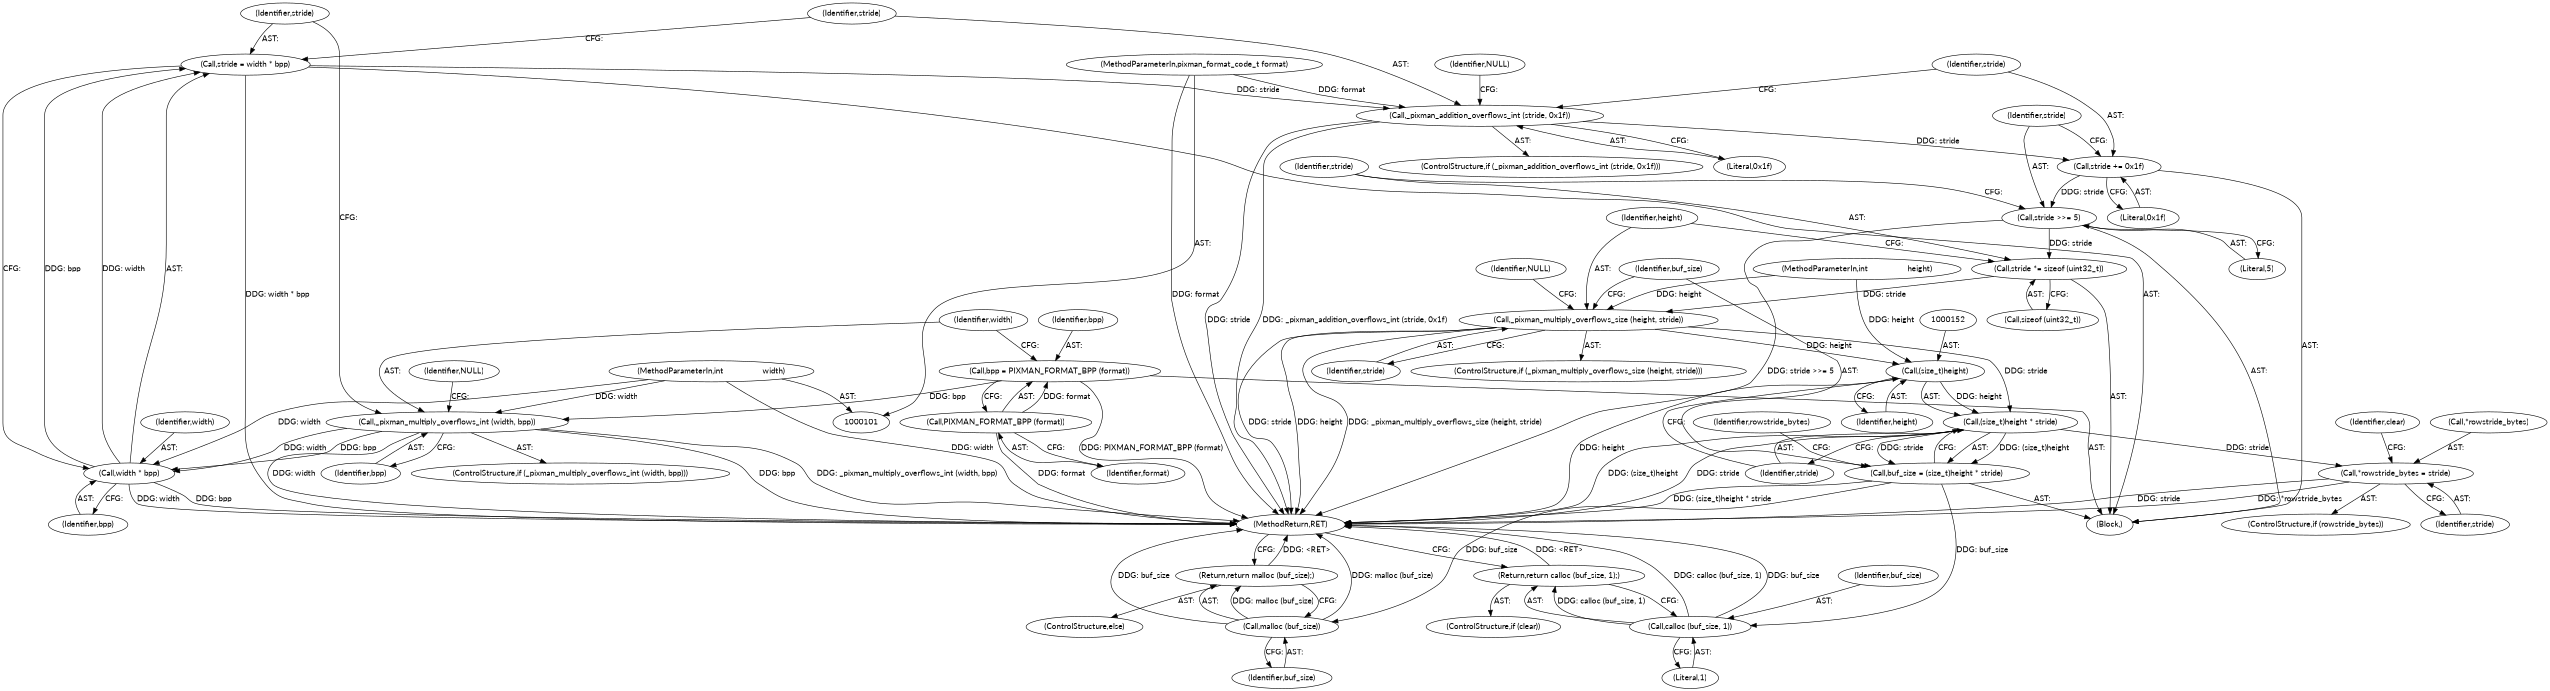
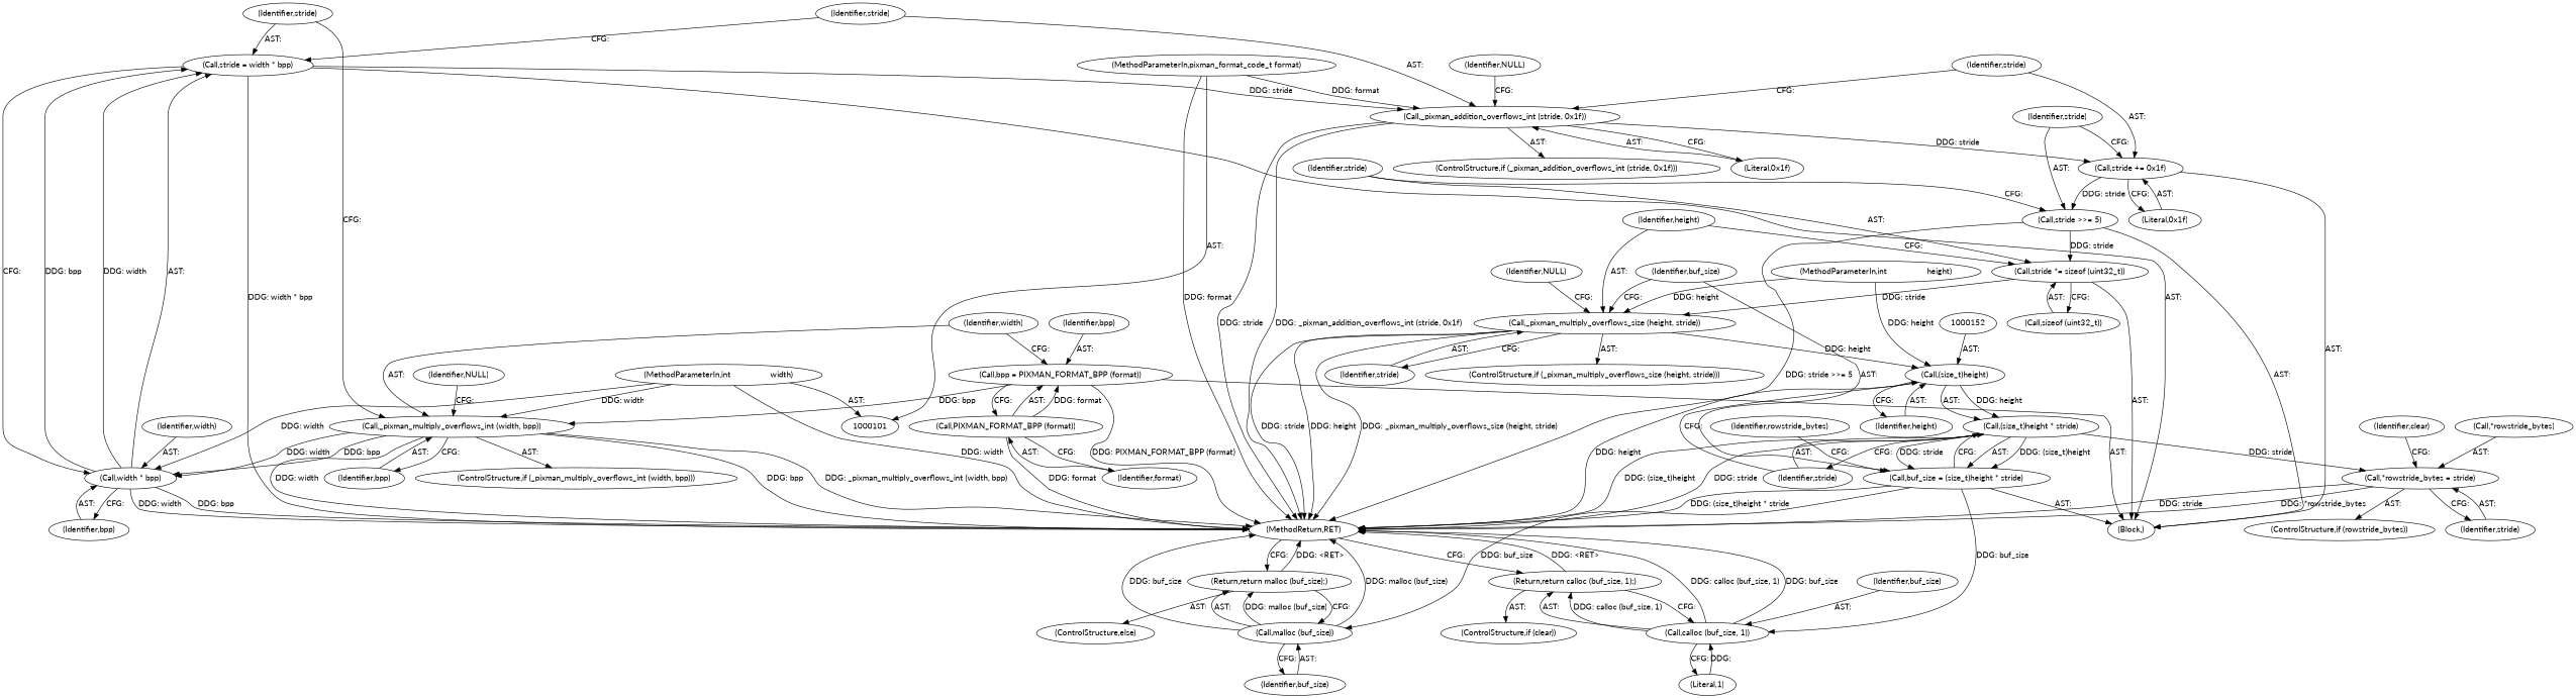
  digraph {
    fontname=Lato
    node [fontname=Lato]
    edge [fontname=Lato]
    n1 [label="(Call,stride *= sizeof (uint32_t))"]
    n2 [label="(Call,_pixman_multiply_overflows_size (height, stride))"]
    n3 [label="(Call,sizeof (uint32_t))"]
    n4 [label="(Block,)"]
    n5 [label="(MethodReturn,RET)"]
    n6 [label="(Call,(size_t)height)"]
    n7 [label="(Call,(size_t)height * stride)"]
    n8 [label="(ControlStructure,if (_pixman_multiply_overflows_size (height, stride)))"]
    n9 [label="(Identifier,stride)"]
    n10 [label="(Call,stride >>= 5)"]
-   n11 [label="(Literal,5)"]
    n12 [label="(Return,return calloc (buf_size, 1);)"]
    n13 [label="(Return,return malloc (buf_size);)"]
    n14 [label="(Call,stride += 0x1f)"]
    n15 [label="(Literal,0x1f)"]
    n16 [label="(Call,_pixman_addition_overflows_int (stride, 0x1f))"]
    n17 [label="(Literal,0x1f)"]
    n18 [label="(ControlStructure,if (_pixman_addition_overflows_int (stride, 0x1f)))"]
    n19 [label="(Call,stride = width * bpp)"]
    n20 [label="(Call,width * bpp)"]
    n21 [label="(Identifier,bpp)"]
    n22 [label="(Call,_pixman_multiply_overflows_int (width, bpp))"]
    n23 [label="(Identifier,bpp)"]
    n24 [label="(ControlStructure,if (_pixman_multiply_overflows_int (width, bpp)))"]
    n25 [label="(MethodParameterIn,int                  width)"]
    1000101
    n27 [label="(Call,bpp = PIXMAN_FORMAT_BPP (format))"]
    n28 [label="(Call,PIXMAN_FORMAT_BPP (format))"]
    n29 [label="(Identifier,format)"]
    n30 [label="(MethodParameterIn,pixman_format_code_t format)"]
    n31 [label="(Identifier,height)"]
    n32 [label="(Call,buf_size = (size_t)height * stride)"]
    n33 [label="(Call,*rowstride_bytes = stride)"]
    n34 [label="(Identifier,stride)"]
    n35 [label="(Call,calloc (buf_size, 1))"]
    n36 [label="(Call,malloc (buf_size))"]
    n37 [label="(ControlStructure,if (rowstride_bytes))"]
    n38 [label="(Identifier,stride)"]
    n39 [label="(Literal,1)"]
    n40 [label="(Identifier,buf_size)"]
    n41 [label="(ControlStructure,if (clear))"]
    n42 [label="(ControlStructure,else)"]
    n43 [label="(Identifier,stride)"]
    n44 [label="(Identifier,width)"]
    n45 [label="(Identifier,rowstride_bytes)"]
    n46 [label="(Identifier,stride)"]
    n47 [label="(Identifier,NULL)"]
    n48 [label="(Identifier,clear)"]
    n49 [label="(Identifier,height)"]
    n50 [label="(Identifier,width)"]
    n51 [label="(Identifier,bpp)"]
    n52 [label="(Identifier,stride)"]
    n53 [label="(Call,*rowstride_bytes)"]
    n54 [label="(Identifier,buf_size)"]
    n55 [label="(Identifier,stride)"]
    n56 [label="(Identifier,NULL)"]
    n57 [label="(Identifier,NULL)"]
    n58 [label="(MethodParameterIn,int                  height)"]
    n59 [label="(Identifier,buf_size)"]
    n60 [label="(Identifier,stride)"]
    1000152
    n1 -> n2 [label="DDG: stride"]
    n1 -> n3 [label="CFG: "]
    n1 -> n4 [label="AST: "]
    n2 -> n5 [label="DDG: height"]
    n2 -> n5 [label="DDG: _pixman_multiply_overflows_size (height, stride)"]
    n2 -> n5 [label="DDG: stride"]
    n2 -> n6 [label="DDG: height"]
-   n2 -> n7 [label="DDG: stride"]
    n2 -> n8 [label="AST: "]
    n2 -> n9 [label="CFG: "]
    n3 -> n1 [label="AST: "]
    n5 -> n12 [label="CFG: "]
    n5 -> n13 [label="CFG: "]
    n6 -> n5 [label="DDG: height"]
    n6 -> n7 [label="AST: "]
    n6 -> n7 [label="DDG: height"]
    n6 -> n31 [label="CFG: "]
    n7 -> n5 [label="DDG: (size_t)height"]
    n7 -> n5 [label="DDG: stride"]
    n7 -> n32 [label="AST: "]
    n7 -> n32 [label="DDG: (size_t)height"]
    n7 -> n32 [label="DDG: stride"]
    n7 -> n33 [label="DDG: stride"]
    n7 -> n34 [label="CFG: "]
    n9 -> n2 [label="AST: "]
    n10 -> n1 [label="DDG: stride"]
    n10 -> n4 [label="AST: "]
    n10 -> n5 [label="DDG: stride >>= 5"]
-   n10 -> n11 [label="CFG: "]
-   n11 -> n10 [label="AST: "]
    n12 -> n5 [label="DDG: <RET>"]
    n12 -> n35 [label="CFG: "]
    n12 -> n41 [label="AST: "]
    n13 -> n5 [label="DDG: <RET>"]
    n13 -> n36 [label="CFG: "]
    n13 -> n42 [label="AST: "]
    n14 -> n4 [label="AST: "]
    n14 -> n10 [label="DDG: stride"]
    n14 -> n15 [label="CFG: "]
    n15 -> n14 [label="AST: "]
    n16 -> n5 [label="DDG: _pixman_addition_overflows_int (stride, 0x1f)"]
    n16 -> n5 [label="DDG: stride"]
    n16 -> n14 [label="DDG: stride"]
    n16 -> n17 [label="CFG: "]
    n16 -> n18 [label="AST: "]
    n17 -> n16 [label="AST: "]
    n19 -> n4 [label="AST: "]
    n19 -> n5 [label="DDG: width * bpp"]
    n19 -> n16 [label="DDG: stride"]
    n19 -> n20 [label="CFG: "]
    n20 -> n5 [label="DDG: bpp"]
    n20 -> n5 [label="DDG: width"]
    n20 -> n19 [label="AST: "]
    n20 -> n19 [label="DDG: width"]
    n20 -> n19 [label="DDG: bpp"]
    n20 -> n21 [label="CFG: "]
    n21 -> n20 [label="AST: "]
    n22 -> n5 [label="DDG: width"]
    n22 -> n5 [label="DDG: bpp"]
    n22 -> n5 [label="DDG: _pixman_multiply_overflows_int (width, bpp)"]
    n22 -> n20 [label="DDG: width"]
    n22 -> n20 [label="DDG: bpp"]
    n22 -> n23 [label="CFG: "]
    n22 -> n24 [label="AST: "]
    n23 -> n22 [label="AST: "]
    n25 -> n5 [label="DDG: width"]
    n25 -> n20 [label="DDG: width"]
    n25 -> n22 [label="DDG: width"]
    n25 -> 1000101 [label="AST: "]
    n27 -> n4 [label="AST: "]
    n27 -> n5 [label="DDG: PIXMAN_FORMAT_BPP (format)"]
    n27 -> n22 [label="DDG: bpp"]
    n27 -> n28 [label="CFG: "]
    n28 -> n5 [label="DDG: format"]
    n28 -> n27 [label="AST: "]
    n28 -> n27 [label="DDG: format"]
    n28 -> n29 [label="CFG: "]
    n29 -> n28 [label="AST: "]
    n30 -> n5 [label="DDG: format"]
    n30 -> n16 [label="DDG: format"]
    n30 -> 1000101 [label="AST: "]
    n31 -> n6 [label="AST: "]
    n32 -> n4 [label="AST: "]
    n32 -> n5 [label="DDG: (size_t)height * stride"]
    n32 -> n7 [label="CFG: "]
    n32 -> n35 [label="DDG: buf_size"]
    n32 -> n36 [label="DDG: buf_size"]
    n33 -> n5 [label="DDG: stride"]
    n33 -> n5 [label="DDG: *rowstride_bytes"]
    n33 -> n37 [label="AST: "]
    n33 -> n38 [label="CFG: "]
    n34 -> n6 [label="CFG: "]
    n34 -> n7 [label="AST: "]
    n35 -> n5 [label="DDG: calloc (buf_size, 1)"]
    n35 -> n5 [label="DDG: buf_size"]
    n35 -> n12 [label="AST: "]
    n35 -> n12 [label="DDG: calloc (buf_size, 1)"]
    n35 -> n39 [label="CFG: "]
    n36 -> n5 [label="DDG: malloc (buf_size)"]
    n36 -> n5 [label="DDG: buf_size"]
    n36 -> n13 [label="AST: "]
    n36 -> n13 [label="DDG: malloc (buf_size)"]
    n36 -> n40 [label="CFG: "]
    n38 -> n33 [label="AST: "]
-   n39 -> n35 [label="AST: "]
+   n39 -> n35 [label="DDG: "]
    n40 -> n36 [label="AST: "]
    n43 -> n14 [label="AST: "]
    n43 -> n16 [label="CFG: "]
    n44 -> n20 [label="AST: "]
    n45 -> n32 [label="CFG: "]
    n46 -> n16 [label="AST: "]
    n46 -> n19 [label="CFG: "]
    n47 -> n22 [label="CFG: "]
    n48 -> n33 [label="CFG: "]
    n49 -> n1 [label="CFG: "]
    n49 -> n2 [label="AST: "]
    n50 -> n22 [label="AST: "]
    n50 -> n27 [label="CFG: "]
    n51 -> n27 [label="AST: "]
    n52 -> n1 [label="AST: "]
    n52 -> n10 [label="CFG: "]
    n53 -> n33 [label="AST: "]
    n54 -> n2 [label="CFG: "]
    n54 -> n32 [label="AST: "]
    n55 -> n19 [label="AST: "]
    n55 -> n22 [label="CFG: "]
    n56 -> n2 [label="CFG: "]
    n57 -> n16 [label="CFG: "]
    n58 -> n2 [label="DDG: height"]
    n58 -> n6 [label="DDG: height"]
    n59 -> n35 [label="AST: "]
    n60 -> n10 [label="AST: "]
    n60 -> n14 [label="CFG: "]
    1000152 -> n6 [label="AST: "]
  }
